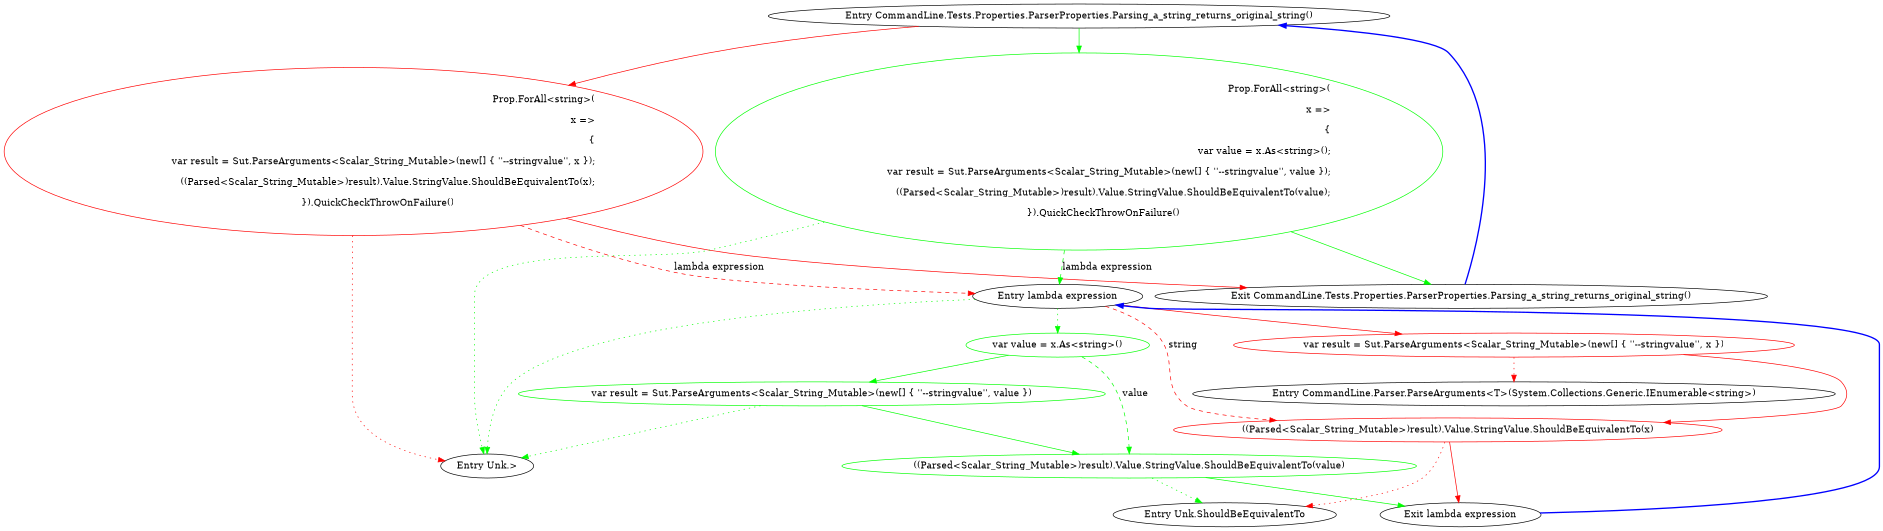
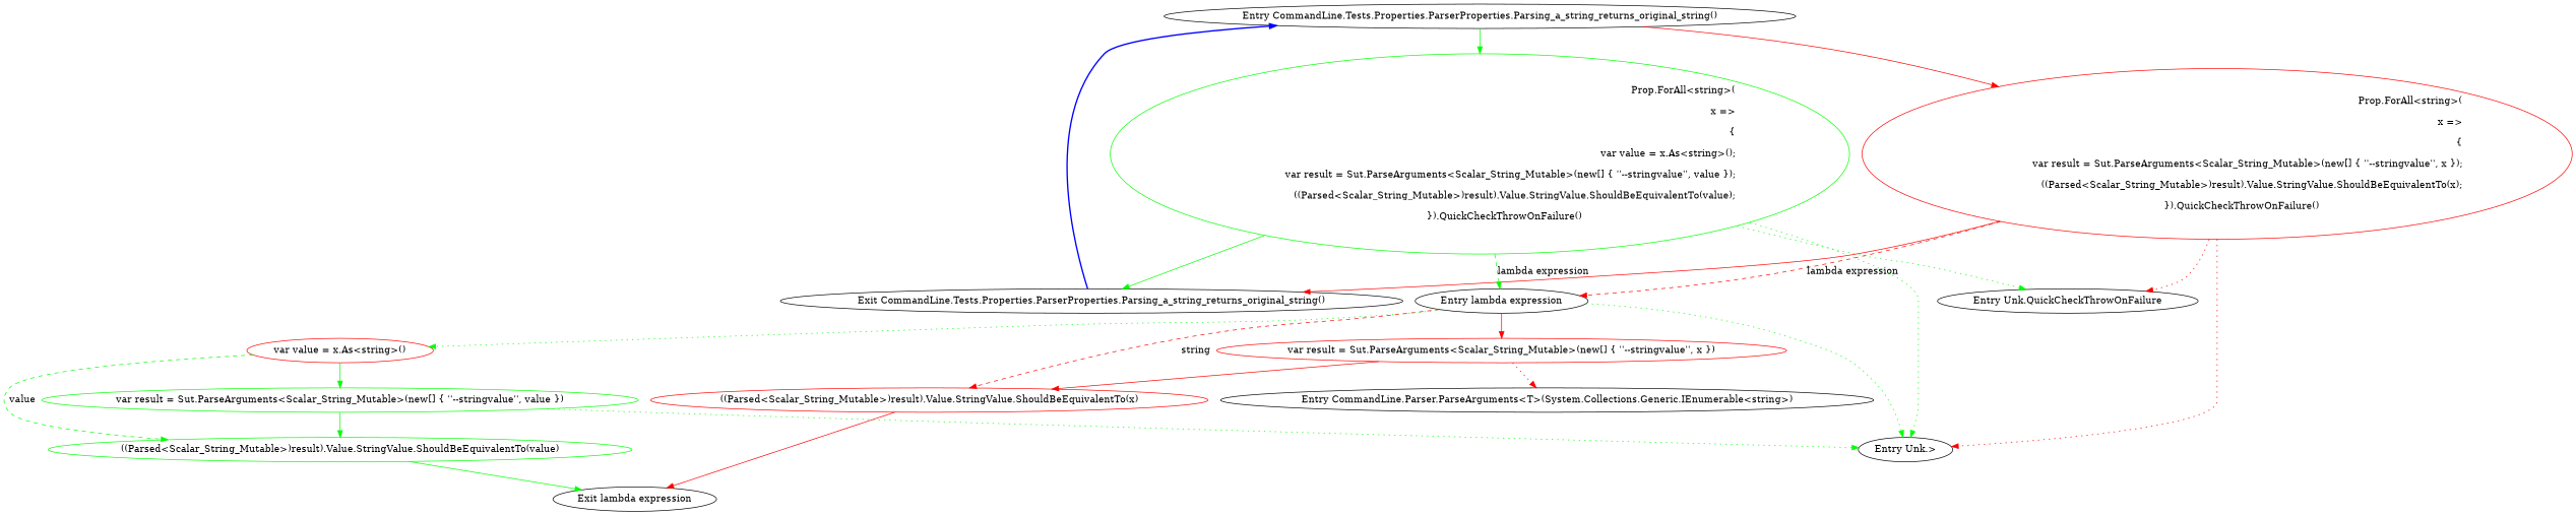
  digraph {
    node [cluster="lambda expression"]
    edge [color=green style=solid]
    n1 [cluster="CommandLine.Tests.Properties.ParserProperties.Parsing_a_string_returns_original_string()" label="Entry CommandLine.Tests.Properties.ParserProperties.Parsing_a_string_returns_original_string()" span="17-17"]
    n2 [cluster="CommandLine.Tests.Properties.ParserProperties.Parsing_a_string_returns_original_string()" color=red community=1 label="Prop.ForAll<string>(\r\n                x =>\r\n                {\r\n                    var result = Sut.ParseArguments<Scalar_String_Mutable>(new[] { ''--stringvalue'', x });\r\n                    ((Parsed<Scalar_String_Mutable>)result).Value.StringValue.ShouldBeEquivalentTo(x);\r\n                }).QuickCheckThrowOnFailure()" span="19-24"]
    n3 [cluster="CommandLine.Tests.Properties.ParserProperties.Parsing_a_string_returns_original_string()" color=green community=0 label="Prop.ForAll<string>(\r\n                x =>\r\n                {\r\n                    var value = x.As<string>();\r\n                    var result = Sut.ParseArguments<Scalar_String_Mutable>(new[] { ''--stringvalue'', value });\r\n                    ((Parsed<Scalar_String_Mutable>)result).Value.StringValue.ShouldBeEquivalentTo(value);\r\n                }).QuickCheckThrowOnFailure()" span="19-25"]
    n4 [cluster="CommandLine.Tests.Properties.ParserProperties.Parsing_a_string_returns_original_string()" label="Exit CommandLine.Tests.Properties.ParserProperties.Parsing_a_string_returns_original_string()" span="17-17"]
    n5 [cluster="Unk.>" label="Entry Unk.>"]
+   n6 [cluster="Unk.QuickCheckThrowOnFailure" label="Entry Unk.QuickCheckThrowOnFailure"]
    n7 [label="Entry lambda expression" span="20-24"]
    n8 [color=red community=0 label="var result = Sut.ParseArguments<Scalar_String_Mutable>(new[] { ''--stringvalue'', x })" span="22-22"]
    n9 [color=red community=0 label="((Parsed<Scalar_String_Mutable>)result).Value.StringValue.ShouldBeEquivalentTo(x)" span="23-23"]
-   n10 [color=green community=0 label="var value = x.As<string>()" span="22-22"]
+   n10 [color=red community=0 label="var value = x.As<string>()" span="22-22"]
    n11 [cluster="CommandLine.Parser.ParseArguments<T>(System.Collections.Generic.IEnumerable<string>)" label="Entry CommandLine.Parser.ParseArguments<T>(System.Collections.Generic.IEnumerable<string>)" span="85-85"]
    n12 [label="Exit lambda expression" span="20-24"]
-   n13 [cluster="Unk.ShouldBeEquivalentTo" label="Entry Unk.ShouldBeEquivalentTo"]
    n14 [color=green community=0 label="var result = Sut.ParseArguments<Scalar_String_Mutable>(new[] { ''--stringvalue'', value })" span="23-23"]
    n15 [color=green community=0 label="((Parsed<Scalar_String_Mutable>)result).Value.StringValue.ShouldBeEquivalentTo(value)" span="24-24"]
    n1 -> n2 [color=red]
    n1 -> n3
    n2 -> n4 [color=red]
    n2 -> n5 [color=red style=dotted]
+   n2 -> n6 [color=red style=dotted]
    n2 -> n7 [color=red label="lambda expression" style=dashed]
    n3 -> n4
    n3 -> n5 [style=dotted]
+   n3 -> n6 [style=dotted]
    n3 -> n7 [label="lambda expression" style=dashed]
    n4 -> n1 [color=blue style=bold]
    n7 -> n5 [style=dotted]
    n7 -> n8 [color=red]
    n7 -> n9 [color=red label=string style=dashed]
    n7 -> n10 [style=dotted]
    n8 -> n9 [color=red]
    n8 -> n11 [color=red style=dotted]
    n9 -> n12 [color=red]
-   n9 -> n13 [color=red style=dotted]
    n10 -> n14
    n10 -> n15 [label=value style=dashed]
-   n12 -> n7 [color=blue style=bold]
    n14 -> n5 [style=dotted]
    n14 -> n15
    n15 -> n12
-   n15 -> n13 [style=dotted]
  }
